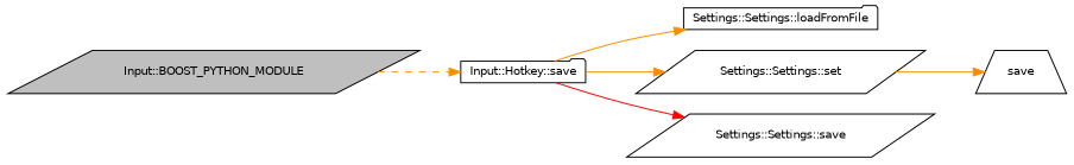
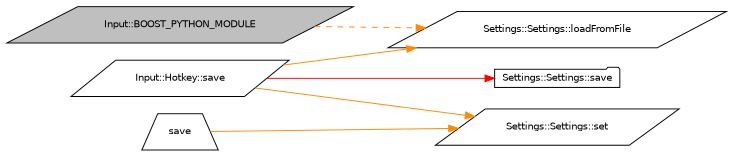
  digraph {
    rankdir=LR
    node [color=black fillcolor=white fontname=Helvetica fontsize=10 shape=parallelogram style=filled]
    edge [color=darkorange fontname=Helvetica fontsize=10 labelfontname=Helvetica labelfontsize=10 style=solid]
    n1 [fillcolor=grey75 fontcolor=black height=0.2 label="Input::BOOST_PYTHON_MODULE" width=0.4]
-   n2 [height=0.2 label="Input::Hotkey::save" shape=folder width=0.4]
-   n3 [height=0.2 label="Settings::Settings::loadFromFile" shape=folder width=0.4]
+   n2 [height=0.2 label="Input::Hotkey::save" width=0.4]
+   n3 [height=0.2 label="Settings::Settings::loadFromFile" width=0.4]
    n4 [height=0.2 label="Settings::Settings::set" width=0.4]
-   n5 [height=0.2 label="Settings::Settings::save" width=0.4]
+   n5 [height=0.2 label="Settings::Settings::save" shape=folder width=0.4]
    n6 [height=0.2 label=save shape=trapezium width=0.4]
-   n1 -> n2 [style=dashed]
+   n1 -> n3 [style=dashed]
    n2 -> n3
    n2 -> n4
    n2 -> n5 [color=red]
-   n4 -> n6
+   n6 -> n4
  }
